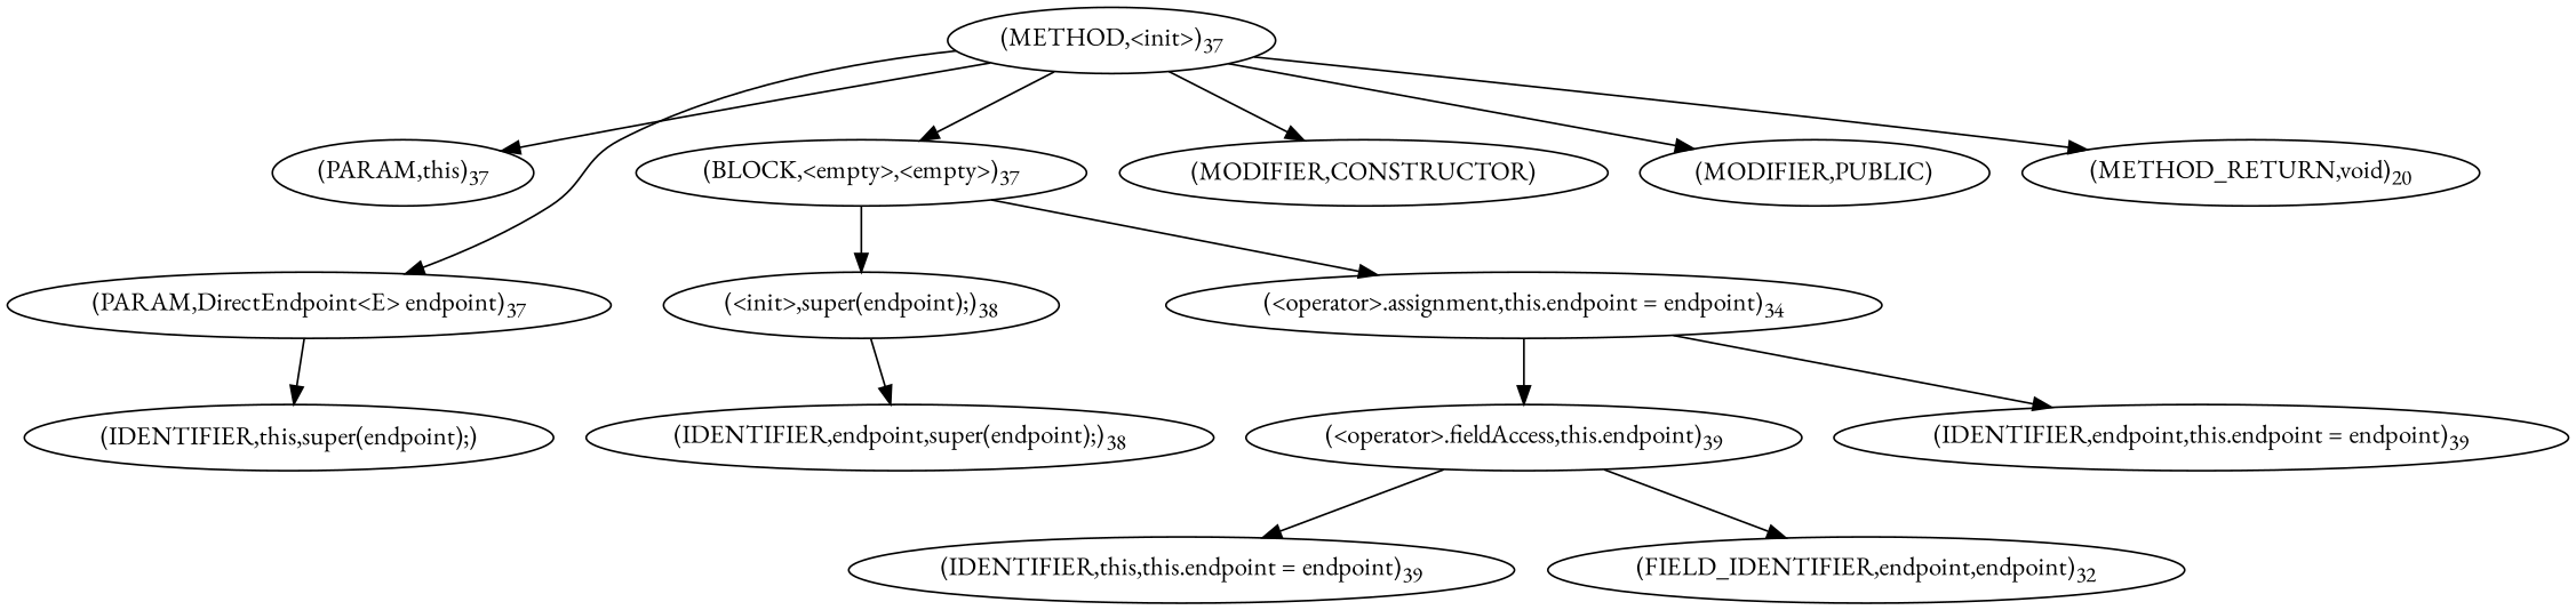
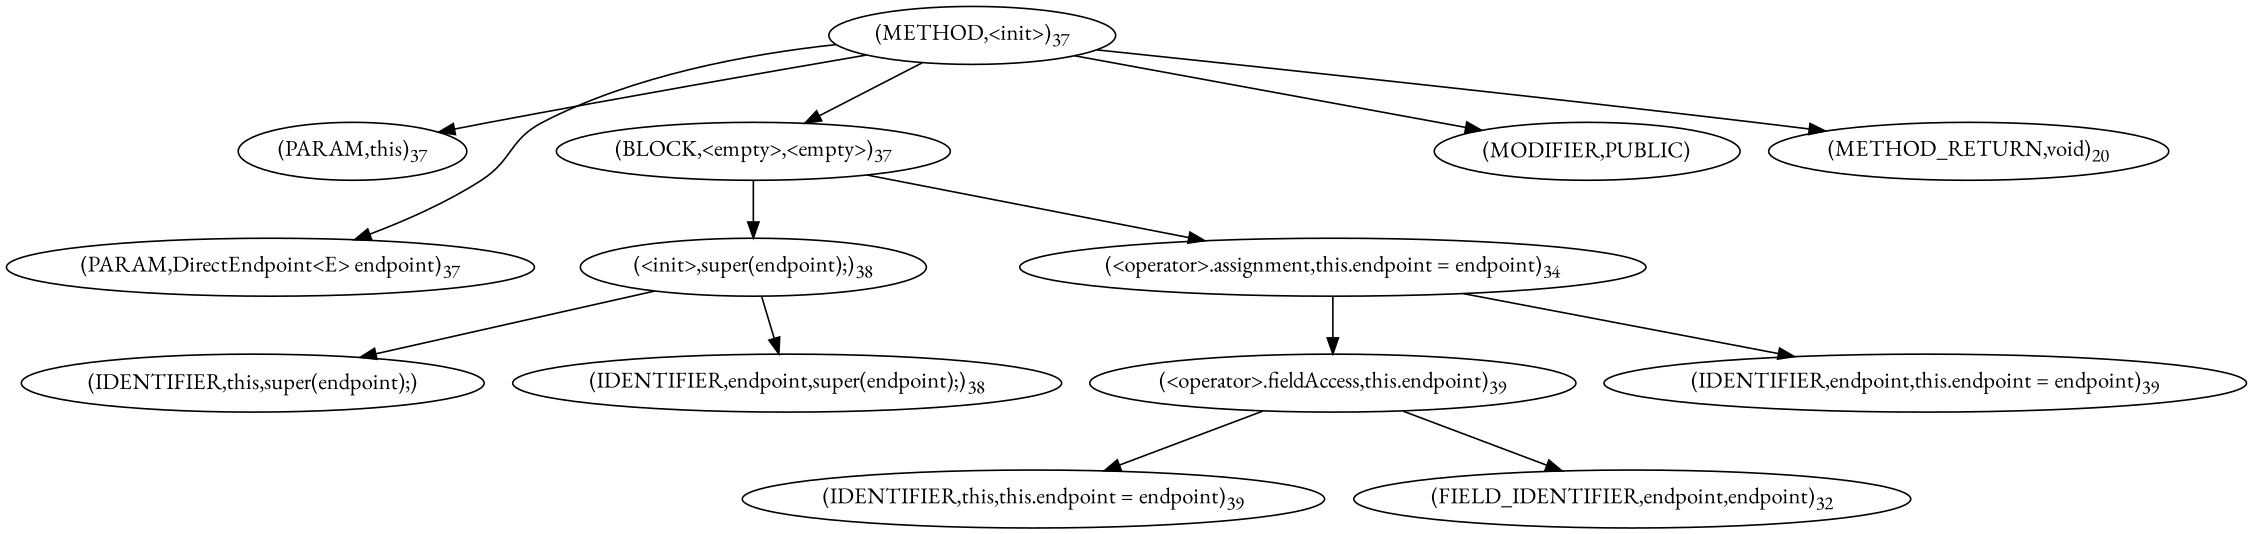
  digraph {
    fontname="EB Garamond"
    node [fontname="EB Garamond"]
    edge [fontname="EB Garamond"]
    n1 [label=<(METHOD,&lt;init&gt;)<SUB>37</SUB>>]
    n2 [label=<(PARAM,this)<SUB>37</SUB>>]
    n3 [label=<(PARAM,DirectEndpoint&lt;E&gt; endpoint)<SUB>37</SUB>>]
    n4 [label=<(BLOCK,&lt;empty&gt;,&lt;empty&gt;)<SUB>37</SUB>>]
-   n5 [label=<(MODIFIER,CONSTRUCTOR)>]
    n6 [label=<(MODIFIER,PUBLIC)>]
    n7 [label=<(METHOD_RETURN,void)<SUB>20</SUB>>]
    n8 [label=<(&lt;init&gt;,super(endpoint);)<SUB>38</SUB>>]
    n9 [label=<(&lt;operator&gt;.assignment,this.endpoint = endpoint)<SUB>34</SUB>>]
    n10 [label=<(IDENTIFIER,this,super(endpoint);)>]
    n11 [label=<(IDENTIFIER,endpoint,super(endpoint);)<SUB>38</SUB>>]
    n12 [label=<(&lt;operator&gt;.fieldAccess,this.endpoint)<SUB>39</SUB>>]
    n13 [label=<(IDENTIFIER,endpoint,this.endpoint = endpoint)<SUB>39</SUB>>]
    n14 [label=<(IDENTIFIER,this,this.endpoint = endpoint)<SUB>39</SUB>>]
    n15 [label=<(FIELD_IDENTIFIER,endpoint,endpoint)<SUB>32</SUB>>]
    n1 -> n2
    n1 -> n3
    n1 -> n4
-   n1 -> n5
    n1 -> n6
    n1 -> n7
    n4 -> n8
    n4 -> n9
-   n3 -> n10
+   n8 -> n10
    n8 -> n11
    n9 -> n12
    n9 -> n13
    n12 -> n14
    n12 -> n15
  }
